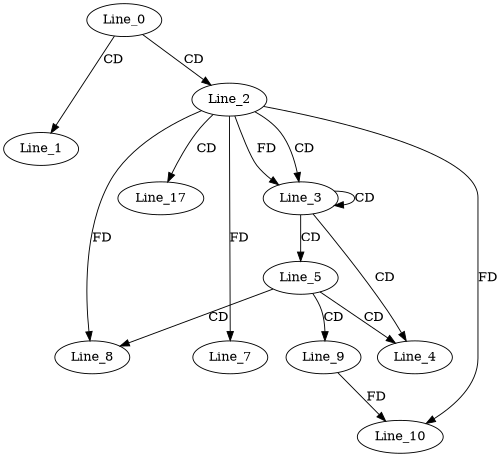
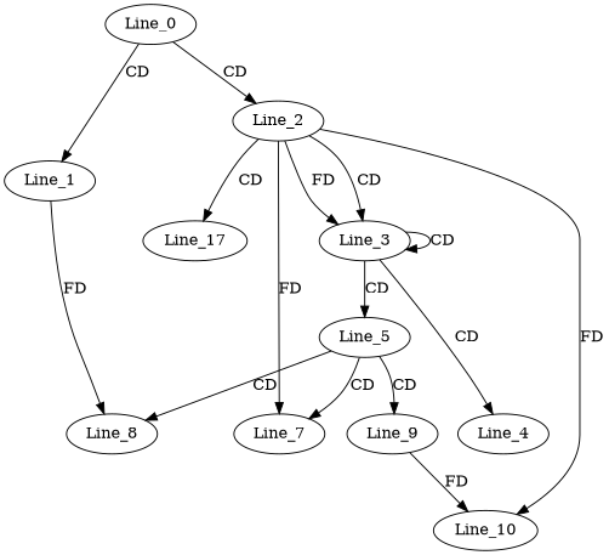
  digraph {
    Line_0
    Line_1
    Line_2
    Line_3
    Line_7
    Line_8
    Line_10
    Line_17
    Line_4
    n10 [label=Line_5]
    Line_9
    Line_0 -> Line_1 [label=CD]
    Line_0 -> Line_2 [label=CD]
    Line_2 -> Line_3 [label=CD]
    Line_2 -> Line_3 [label=FD]
    Line_2 -> Line_7 [label=FD]
-   Line_2 -> Line_8 [label=FD]
+   Line_1 -> Line_8 [label=FD]
    Line_2 -> Line_10 [label=FD]
    Line_2 -> Line_17 [label=CD]
    Line_3 -> Line_3 [label=CD]
    Line_3 -> Line_4 [label=CD]
    Line_3 -> n10 [label=CD]
-   n10 -> Line_4 [label=CD]
+   n10 -> Line_7 [label=CD]
    n10 -> Line_8 [label=CD]
    n10 -> Line_9 [label=CD]
    Line_9 -> Line_10 [label=FD]
  }
